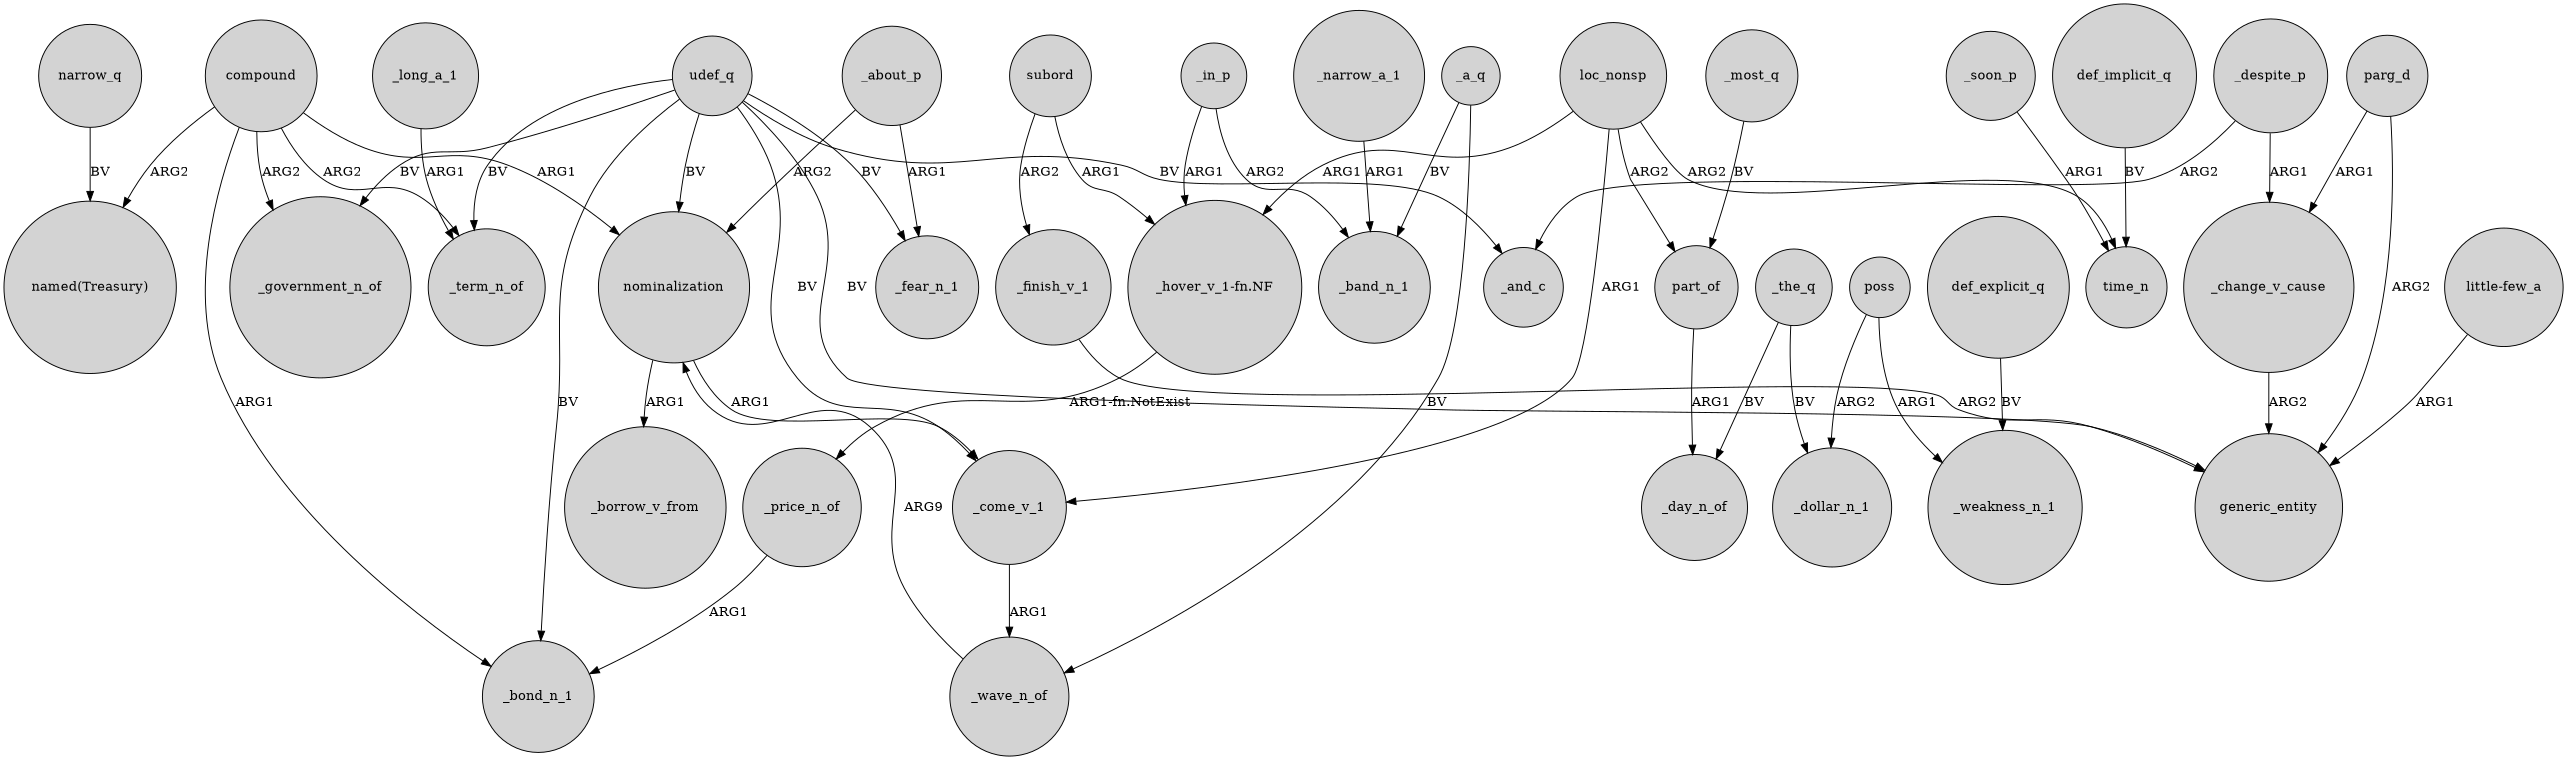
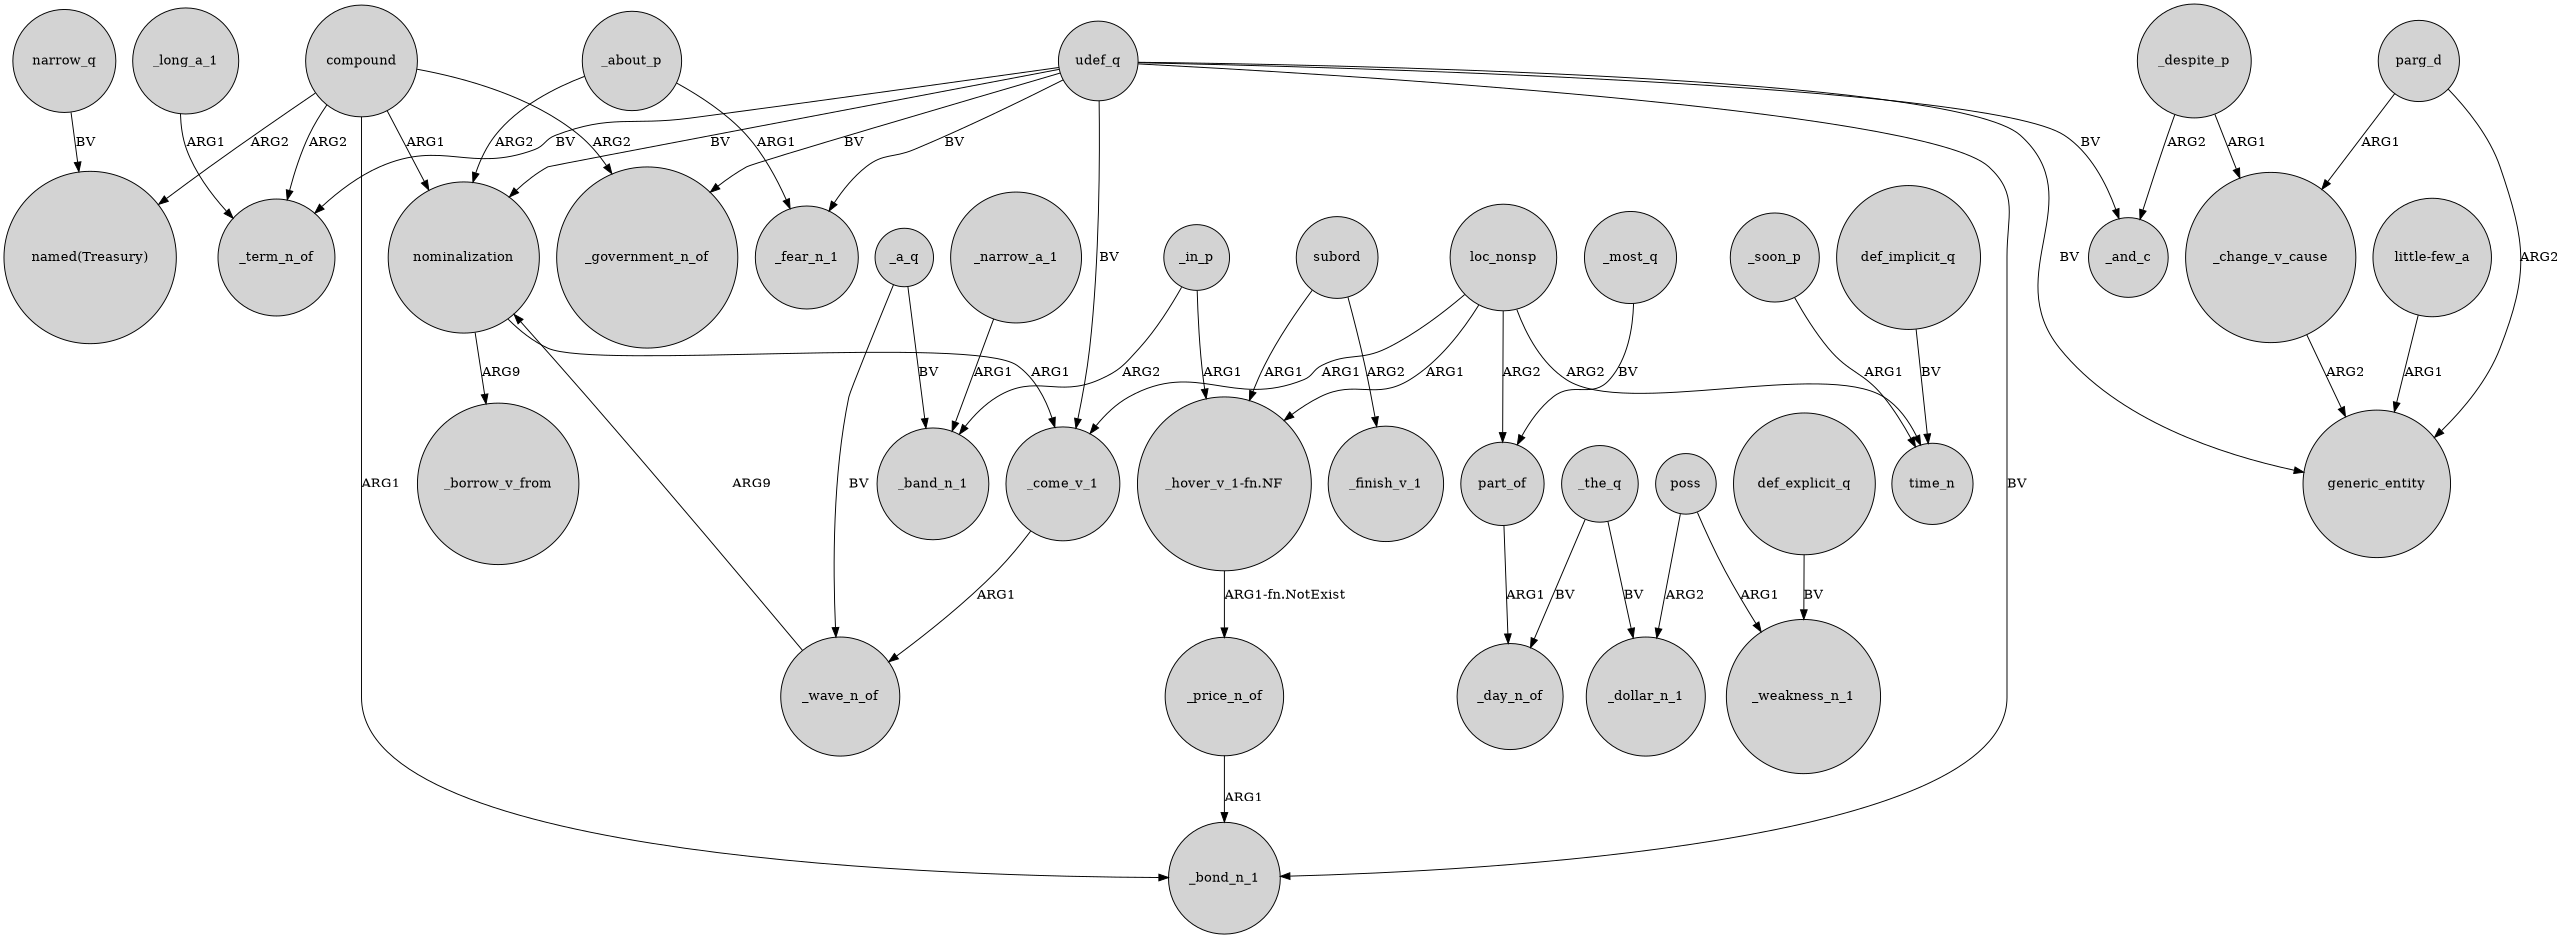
  digraph {
    node [shape=circle style=filled]
    compound
    "named(Treasury)"
    _term_n_of
    _government_n_of
    nominalization
    _bond_n_1
    _borrow_v_from
    _come_v_1
    udef_q
    generic_entity
    _and_c
    _fear_n_1
    _price_n_of
    parg_d
    _change_v_cause
    part_of
    _day_n_of
    _finish_v_1
    _a_q
    _band_n_1
    _wave_n_of
    _about_p
    _in_p
    "_hover_v_1-fn.NF"
    _despite_p
    loc_nonsp
    time_n
    _the_q
    _dollar_n_1
    poss
    _weakness_n_1
    subord
    def_explicit_q
    n34 [label=narrow_q]
    _most_q
    "little-few_a"
    _soon_p
    _long_a_1
    def_implicit_q
    _narrow_a_1
    compound -> "named(Treasury)" [label=ARG2]
    compound -> _term_n_of [label=ARG2]
    compound -> _government_n_of [label=ARG2]
    compound -> nominalization [label=ARG1]
    compound -> _bond_n_1 [label=ARG1]
-   nominalization -> _borrow_v_from [label=ARG1]
+   nominalization -> _borrow_v_from [label=ARG9]
    nominalization -> _come_v_1 [label=ARG1]
    _come_v_1 -> _wave_n_of [label=ARG1]
    udef_q -> _term_n_of [label=BV]
    udef_q -> _government_n_of [label=BV]
    udef_q -> nominalization [label=BV]
    udef_q -> _bond_n_1 [label=BV]
    udef_q -> _come_v_1 [label=BV]
    udef_q -> generic_entity [label=BV]
    udef_q -> _and_c [label=BV]
    udef_q -> _fear_n_1 [label=BV]
    _price_n_of -> _bond_n_1 [label=ARG1]
    parg_d -> generic_entity [label=ARG2]
    parg_d -> _change_v_cause [label=ARG1]
    _change_v_cause -> generic_entity [label=ARG2]
    part_of -> _day_n_of [label=ARG1]
-   _finish_v_1 -> generic_entity [label=ARG2]
    _a_q -> _band_n_1 [label=BV]
    _a_q -> _wave_n_of [label=BV]
    _wave_n_of -> nominalization [label=ARG9]
    _about_p -> nominalization [label=ARG2]
    _about_p -> _fear_n_1 [label=ARG1]
    _in_p -> _band_n_1 [label=ARG2]
    _in_p -> "_hover_v_1-fn.NF" [label=ARG1]
    "_hover_v_1-fn.NF" -> _price_n_of [label="ARG1-fn.NotExist"]
    _despite_p -> _and_c [label=ARG2]
    _despite_p -> _change_v_cause [label=ARG1]
    loc_nonsp -> _come_v_1 [label=ARG1]
    loc_nonsp -> part_of [label=ARG2]
    loc_nonsp -> "_hover_v_1-fn.NF" [label=ARG1]
    loc_nonsp -> time_n [label=ARG2]
    _the_q -> _day_n_of [label=BV]
    _the_q -> _dollar_n_1 [label=BV]
    poss -> _dollar_n_1 [label=ARG2]
    poss -> _weakness_n_1 [label=ARG1]
    subord -> _finish_v_1 [label=ARG2]
    subord -> "_hover_v_1-fn.NF" [label=ARG1]
    def_explicit_q -> _weakness_n_1 [label=BV]
    n34 -> "named(Treasury)" [label=BV]
    _most_q -> part_of [label=BV]
    "little-few_a" -> generic_entity [label=ARG1]
    _soon_p -> time_n [label=ARG1]
    _long_a_1 -> _term_n_of [label=ARG1]
    def_implicit_q -> time_n [label=BV]
    _narrow_a_1 -> _band_n_1 [label=ARG1]
  }
